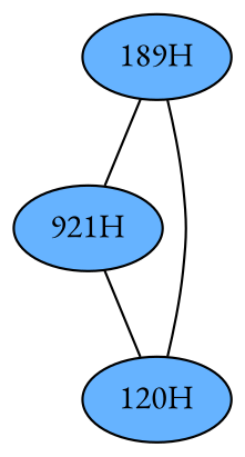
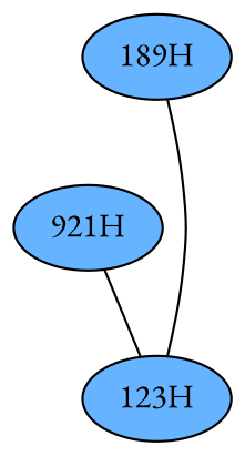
  graph {
    fontname="EB Garamond"
    node [fillcolor="#66B3FF" fontname="EB Garamond" style=radial]
    edge [fontname="EB Garamond" penwidth=1]
    n1 [label="921H"]
    "189H"
-   "123H" [label="120H"]
+   "123H"
    n1 -- "123H"
-   "189H" -- n1
    "189H" -- "123H"
  }
